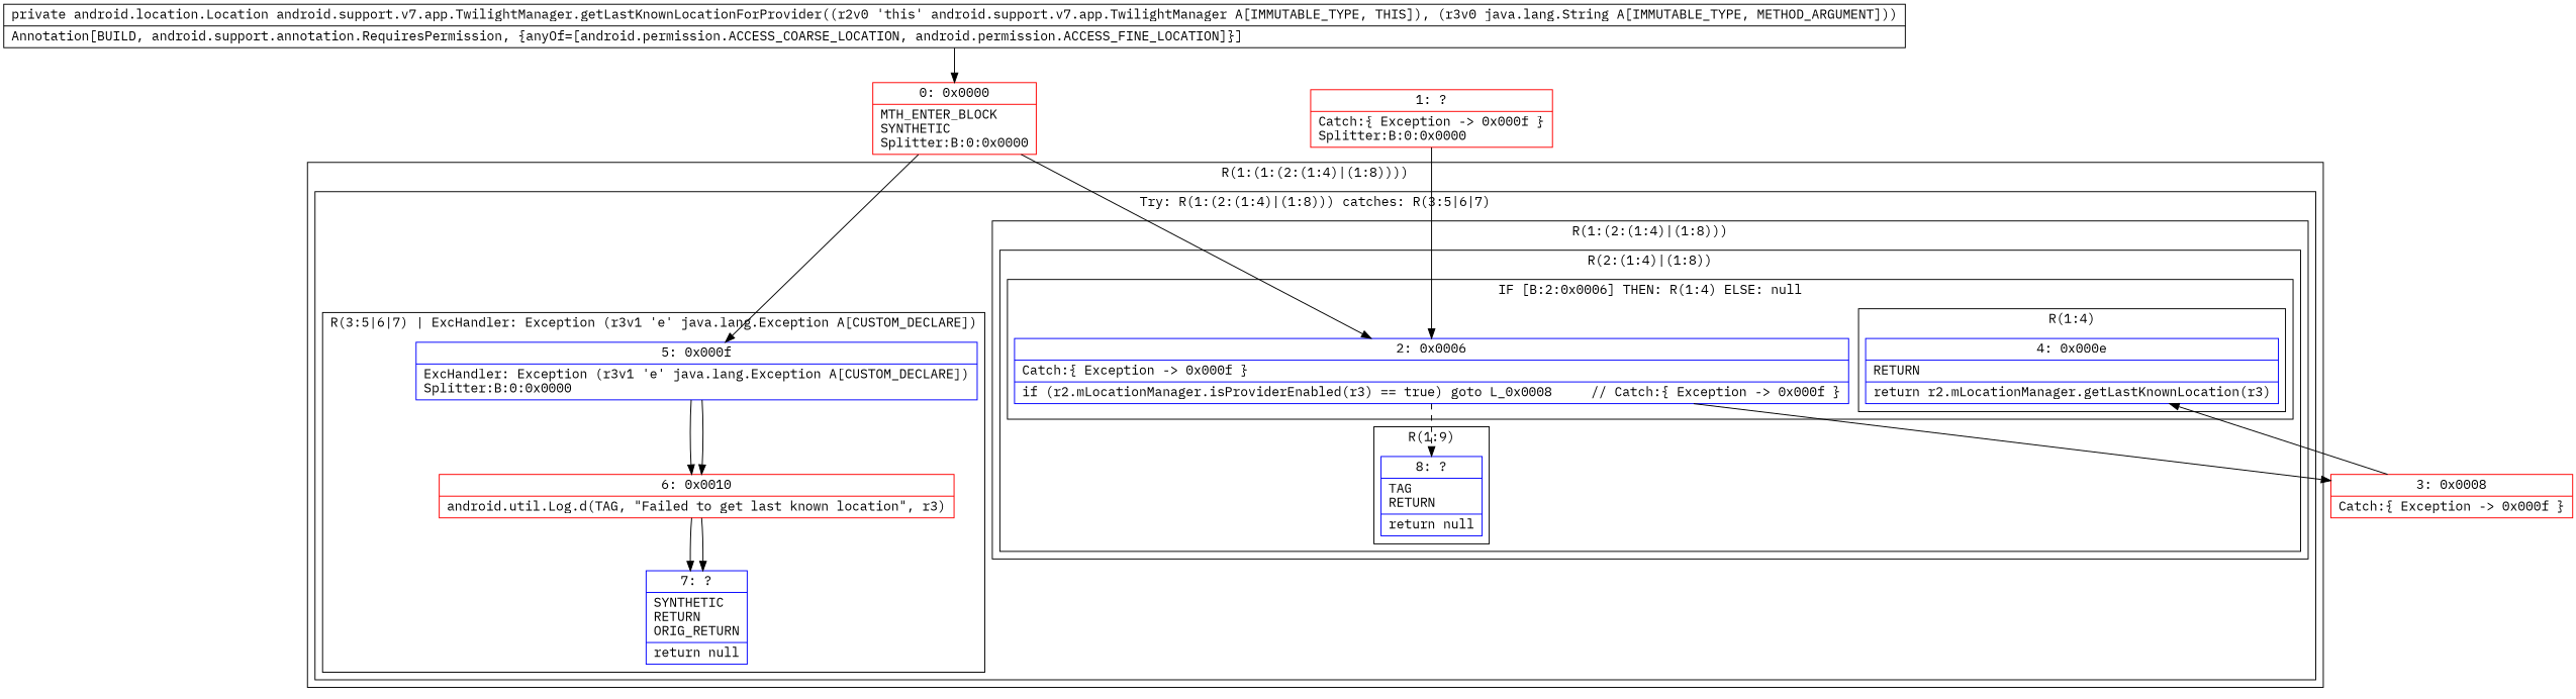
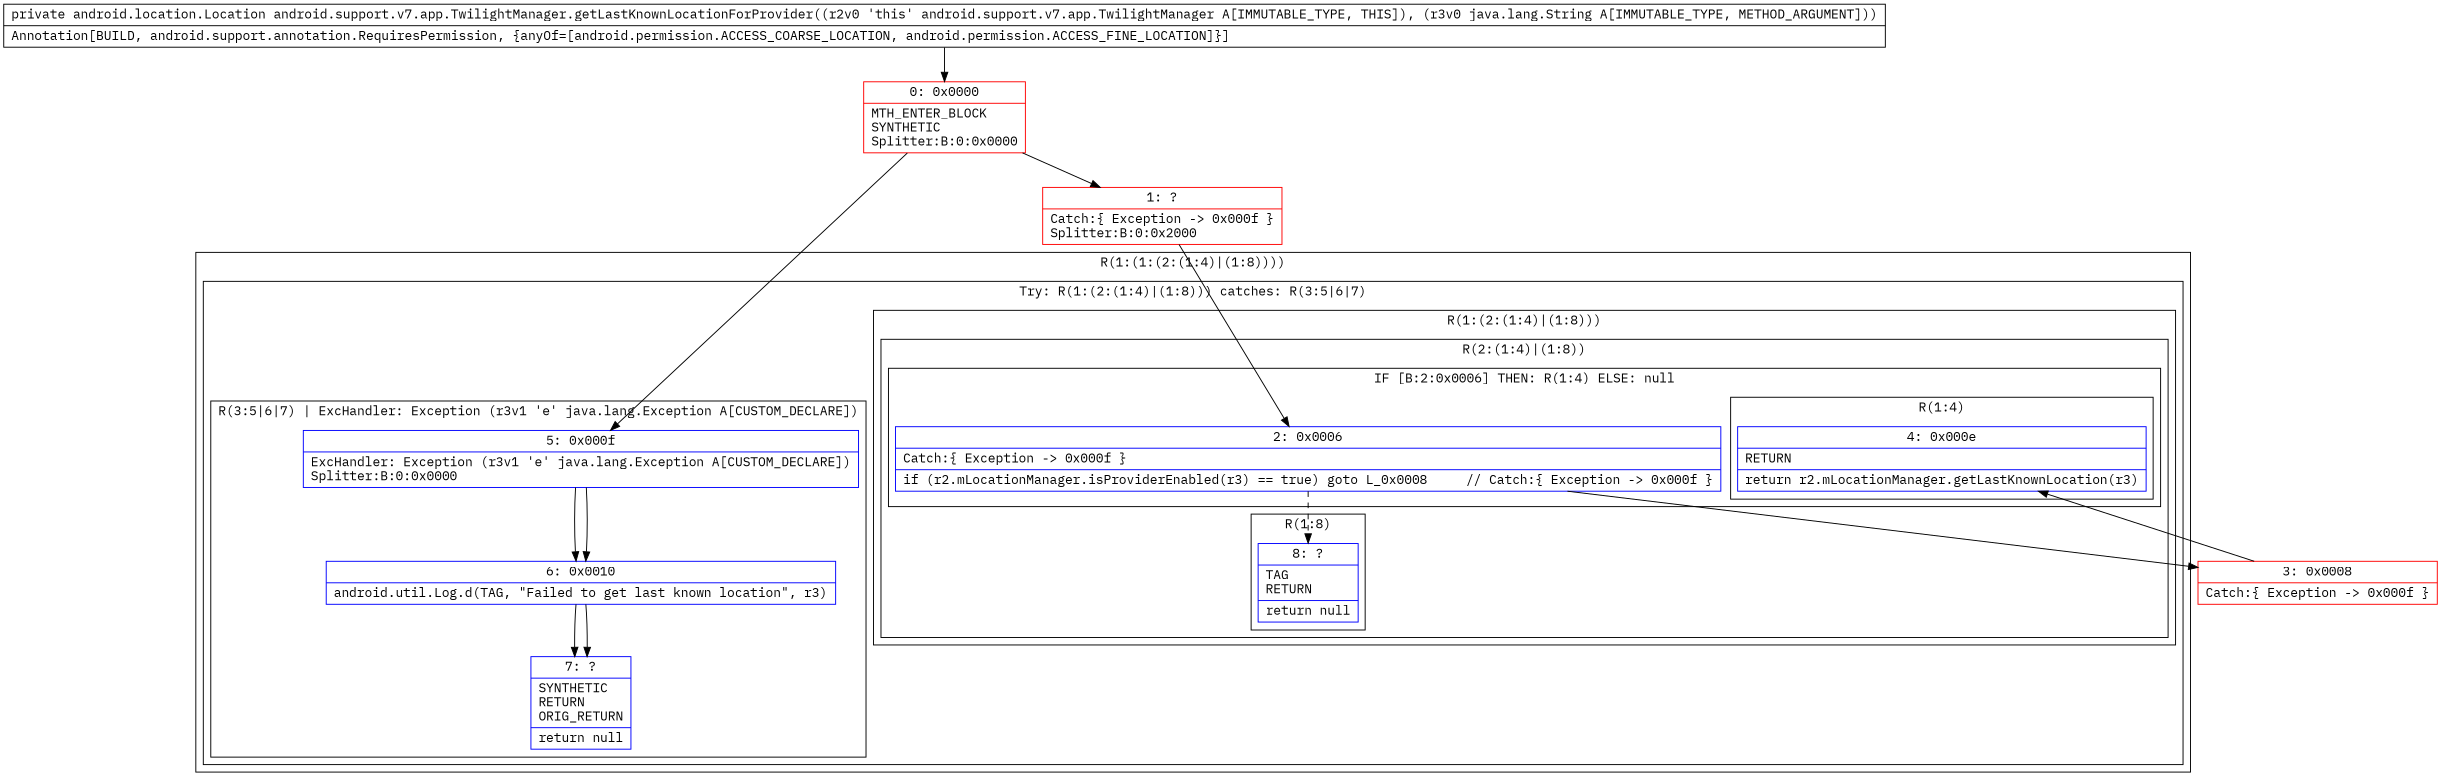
  digraph {
    fontname="IBM Plex Mono"
    node [color=blue fontname="IBM Plex Mono" shape=record]
    edge [fontname="IBM Plex Mono"]
    n1 [label="{4\:\ 0x000e|RETURN\l|return r2.mLocationManager.getLastKnownLocation(r3)\l}"]
    n2 [label="{2\:\ 0x0006|Catch:\{ Exception \-\> 0x000f \}\l|if (r2.mLocationManager.isProviderEnabled(r3) == true) goto L_0x0008     \/\/ Catch:\{ Exception \-\> 0x000f \}\l}"]
    n3 [label="{8\:\ ?|TAG\lRETURN\l|return null\l}"]
    n4 [label="{5\:\ 0x000f|ExcHandler: Exception (r3v1 'e' java.lang.Exception A[CUSTOM_DECLARE])\lSplitter:B:0:0x0000\l}"]
-   n5 [color=red label="{6\:\ 0x0010|android.util.Log.d(TAG, \"Failed to get last known location\", r3)\l}"]
+   n5 [label="{6\:\ 0x0010|android.util.Log.d(TAG, \"Failed to get last known location\", r3)\l}"]
    n6 [label="{7\:\ ?|SYNTHETIC\lRETURN\lORIG_RETURN\l|return null\l}"]
    n7 [color=red label="{3\:\ 0x0008|Catch:\{ Exception \-\> 0x000f \}\l}"]
    n8 [color=red label="{0\:\ 0x0000|MTH_ENTER_BLOCK\lSYNTHETIC\lSplitter:B:0:0x0000\l}"]
-   n9 [color=red label="{1\:\ ?|Catch:\{ Exception \-\> 0x000f \}\lSplitter:B:0:0x0000\l}"]
+   n9 [color=red label="{1\:\ ?|Catch:\{ Exception \-\> 0x000f \}\lSplitter:B:0:0x2000\l}"]
    n10 [label="{private android.location.Location android.support.v7.app.TwilightManager.getLastKnownLocationForProvider((r2v0 'this' android.support.v7.app.TwilightManager A[IMMUTABLE_TYPE, THIS]), (r3v0 java.lang.String A[IMMUTABLE_TYPE, METHOD_ARGUMENT]))  | Annotation[BUILD, android.support.annotation.RequiresPermission, \{anyOf=[android.permission.ACCESS_COARSE_LOCATION, android.permission.ACCESS_FINE_LOCATION]\}]\l}" color=""]
    subgraph cluster_1 {
      label="R(1:(1:(2:(1:4)|(1:8))))"
      subgraph cluster_2 {
        label="Try: R(1:(2:(1:4)|(1:8))) catches: R(3:5|6|7)"
        subgraph cluster_3 {
          label="R(1:(2:(1:4)|(1:8)))"
          subgraph cluster_4 {
            label="R(2:(1:4)|(1:8))"
            subgraph cluster_5 {
              label="IF [B:2:0x0006] THEN: R(1:4) ELSE: null"
              n2
              subgraph cluster_6 {
                label="R(1:4)"
                n1
              }
            }
            subgraph cluster_7 {
-             label="R(1:9)"
+             label="R(1:8)"
              n3
            }
          }
        }
        subgraph cluster_8 {
          label="R(3:5|6|7) | ExcHandler: Exception (r3v1 'e' java.lang.Exception A[CUSTOM_DECLARE])\l"
          n4
          n5
          n6
        }
      }
    }
    subgraph cluster_9 {
      label="R(3:5|6|7) | ExcHandler: Exception (r3v1 'e' java.lang.Exception A[CUSTOM_DECLARE])\l"
    }
    n2 -> n3 [style=dashed]
    n2 -> n7
    n4 -> n5
    n4 -> n5
    n5 -> n6
    n5 -> n6
    n7 -> n1
    n8 -> n4
-   n8 -> n2
+   n8 -> n9
    n9 -> n2
    n10 -> n8
  }
